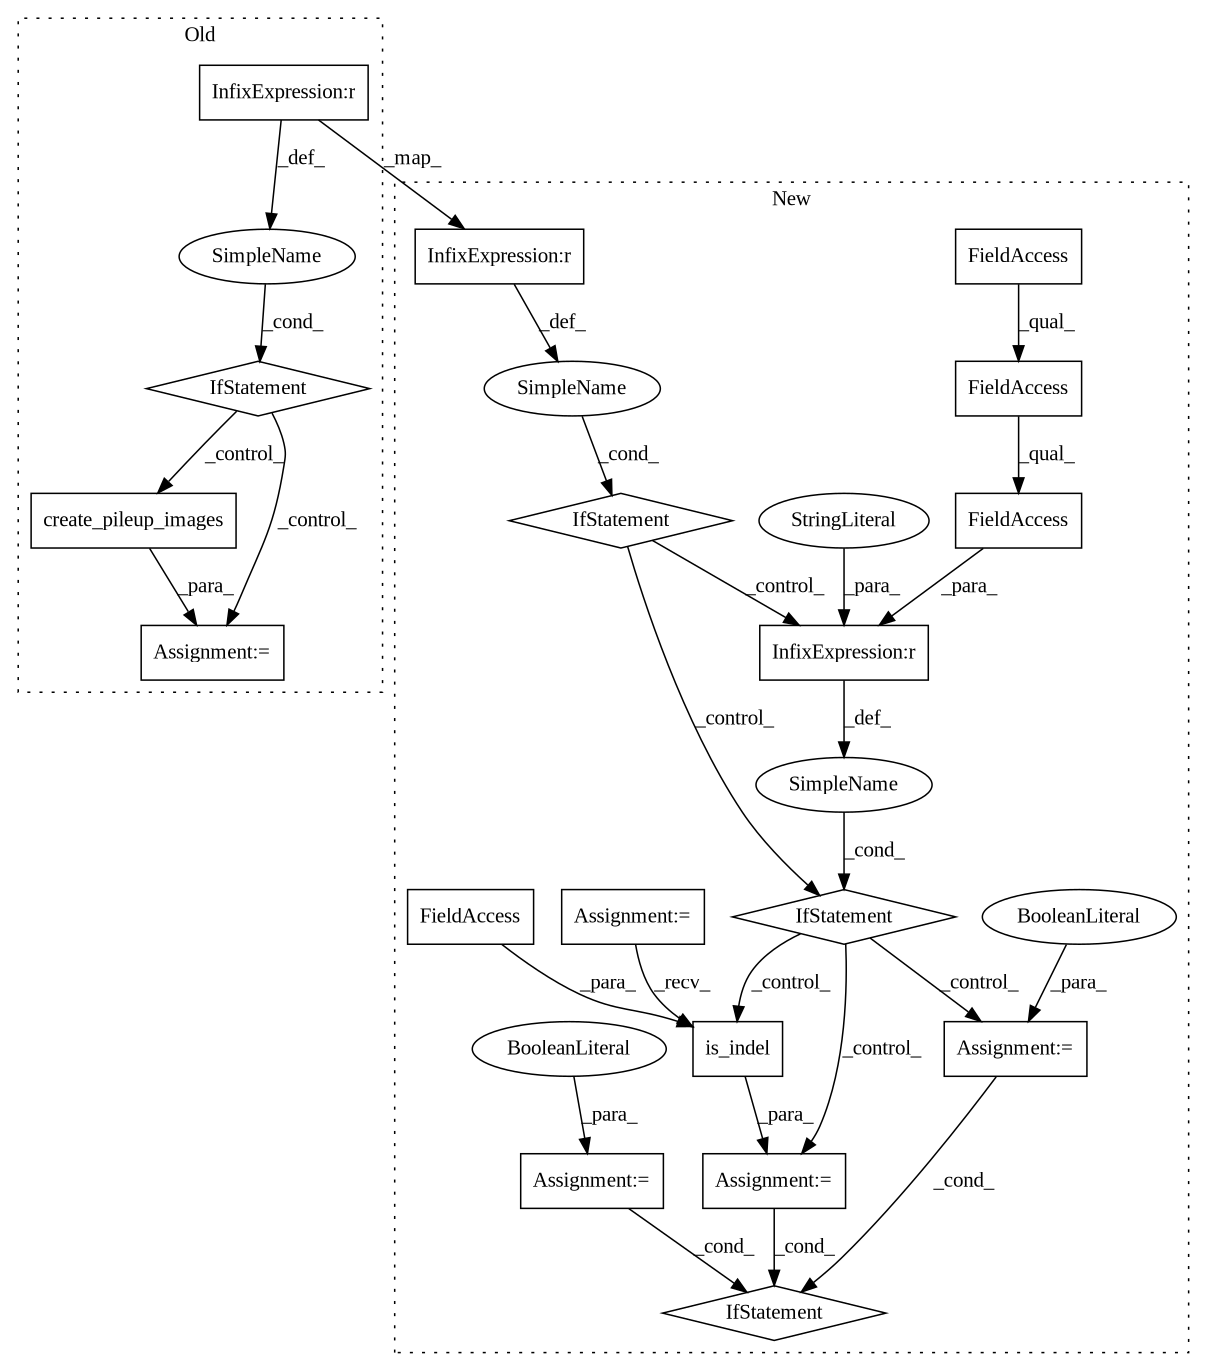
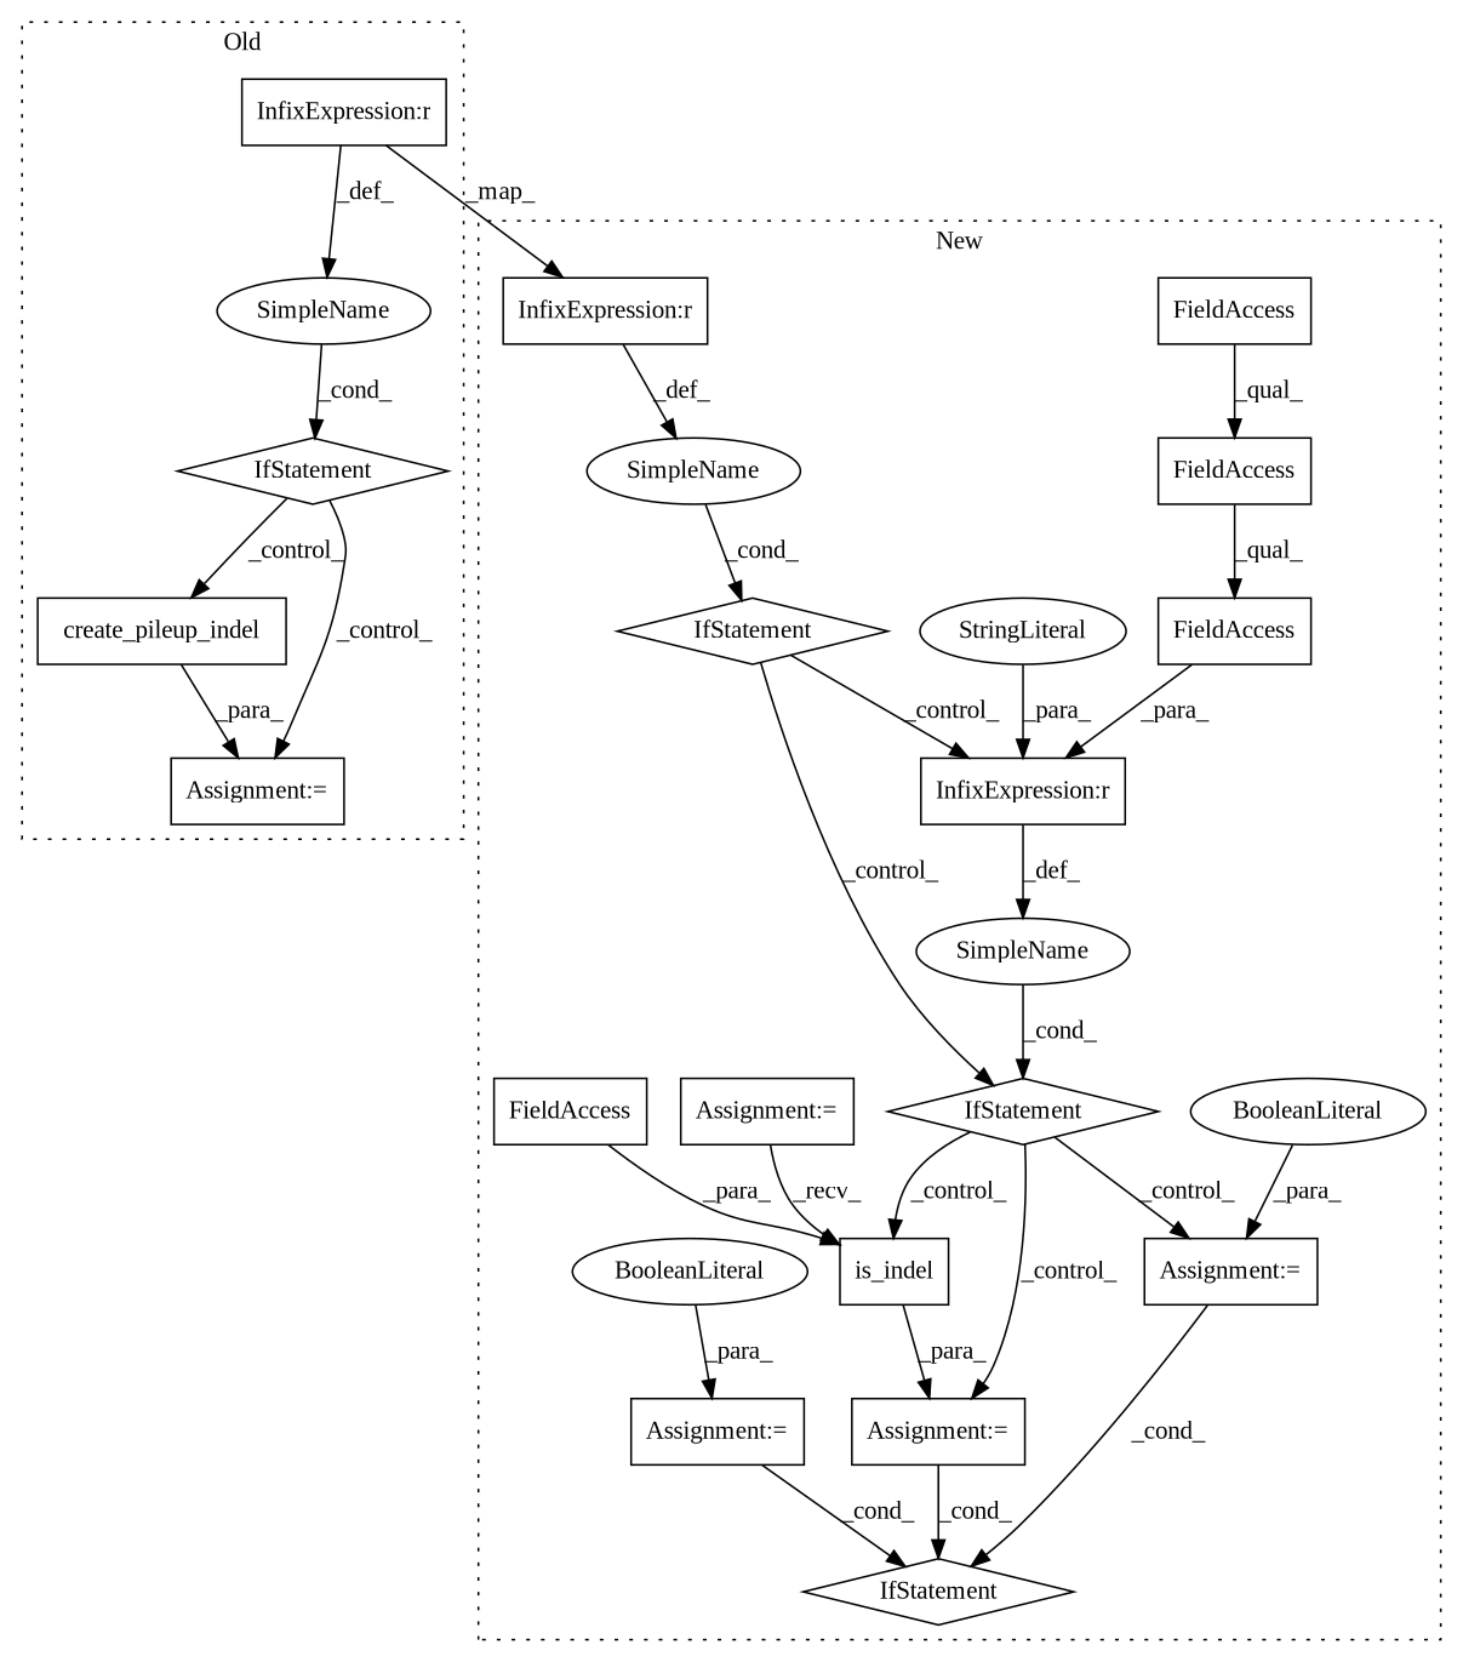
  digraph {
    fontname="Liberation Serif"
    node [a=7 l=4 shape=box fontname="Liberation Serif"]
    edge [fontname="Liberation Serif"]
-   n1 [a=32 l="21,1" label=create_pileup_images s="54571,54617"]
+   n1 [a=32 l="21,1" label=create_pileup_indel s="54571,54617"]
    n2 [a=27 label="InfixExpression:r" s=53913]
    n3 [a=42 label=SimpleName shape=ellipse l=""]
    n4 [a=25 l="4,2" label=IfStatement s="53866,53923" shape=diamond]
    n5 [l=1 label="Assignment:=" s=54561]
    n6 [a=25 l="4,2" label=IfStatement s="54393,54450" shape=diamond]
    n7 [a=27 label="InfixExpression:r" s=54507]
    n8 [a=27 label="InfixExpression:r" s=54440]
    n9 [a=22 l=43 label=FieldAccess s=54464]
    n10 [a=22 l=24 label=FieldAccess s=54464]
    n11 [a=22 l=12 label=FieldAccess s=54464]
    n12 [a=25 l="4,2" label=IfStatement s="54460,54519" shape=diamond]
    n13 [a=42 label=SimpleName shape=ellipse l=""]
    n14 [a=32 l="9,1" label=is_indel s="54568,54592"]
    n15 [a=22 l=15 label=FieldAccess s=54577]
    n16 [a=25 l="4,2" label=IfStatement s="54739,54765" shape=diamond]
    n17 [a=42 label=SimpleName shape=ellipse l=""]
    n18 [a=45 l=8 label=StringLiteral s=54511 shape=ellipse]
    n19 [l=1 label="Assignment:=" s=54553]
    n20 [l=1 label="Assignment:=" s=54641]
    n21 [a=9 label=BooleanLiteral s=54642 shape=ellipse]
    n22 [l=13 label="Assignment:=" s=53622]
    n23 [l=1 label="Assignment:=" s=54381]
    n24 [a=9 l=5 label=BooleanLiteral s=54382 shape=ellipse]
    subgraph cluster_1 {
      label=Old
      style=dotted
      n1
      n2
      n3
      n4
      n5
    }
    subgraph cluster_2 {
      label=New
      style=dotted
      n6
      n7
      n8
      n9
      n10
      n11
      n12
      n13
      n14
      n15
      n16
      n17
      n18
      n19
      n20
      n21
      n22
      n23
      n24
    }
    n1 -> n5 [label=_para_]
    n2 -> n3 [label=_def_]
    n2 -> n8 [label=_map_]
    n3 -> n4 [label=_cond_]
    n4 -> n1 [label=_control_]
    n4 -> n5 [label=_control_]
    n6 -> n7 [label=_control_]
    n6 -> n12 [label=_control_]
    n7 -> n13 [label=_def_]
    n8 -> n17 [label=_def_]
    n9 -> n7 [label=_para_]
    n10 -> n9 [label=_qual_]
    n11 -> n10 [label=_qual_]
    n12 -> n14 [label=_control_]
    n12 -> n19 [label=_control_]
    n12 -> n20 [label=_control_]
    n13 -> n12 [label=_cond_]
    n14 -> n19 [label=_para_]
    n15 -> n14 [label=_para_]
    n17 -> n6 [label=_cond_]
    n18 -> n7 [label=_para_]
    n19 -> n16 [label=_cond_]
    n20 -> n16 [label=_cond_]
    n21 -> n20 [label=_para_]
    n22 -> n14 [label=_recv_]
    n23 -> n16 [label=_cond_]
    n24 -> n23 [label=_para_]
  }
